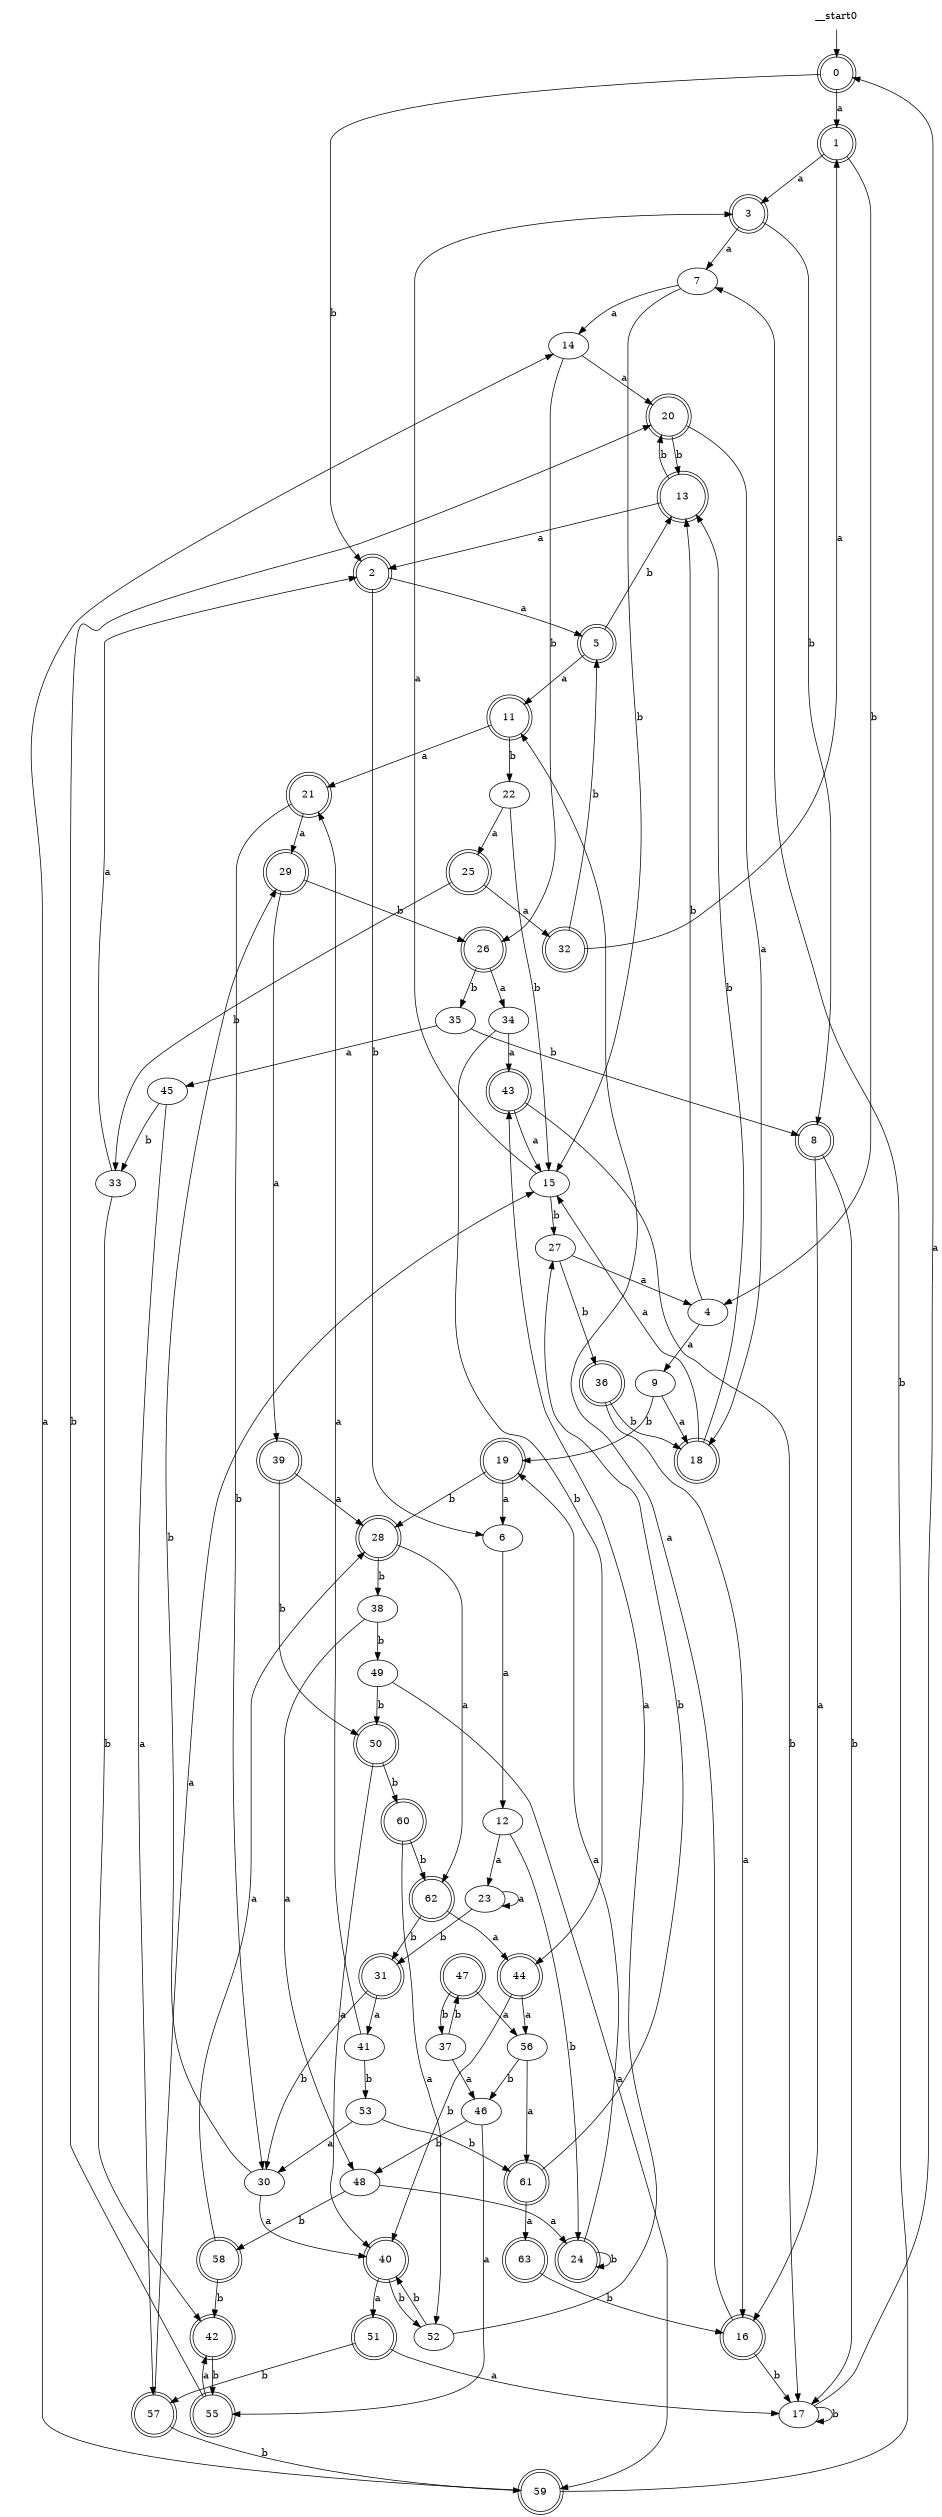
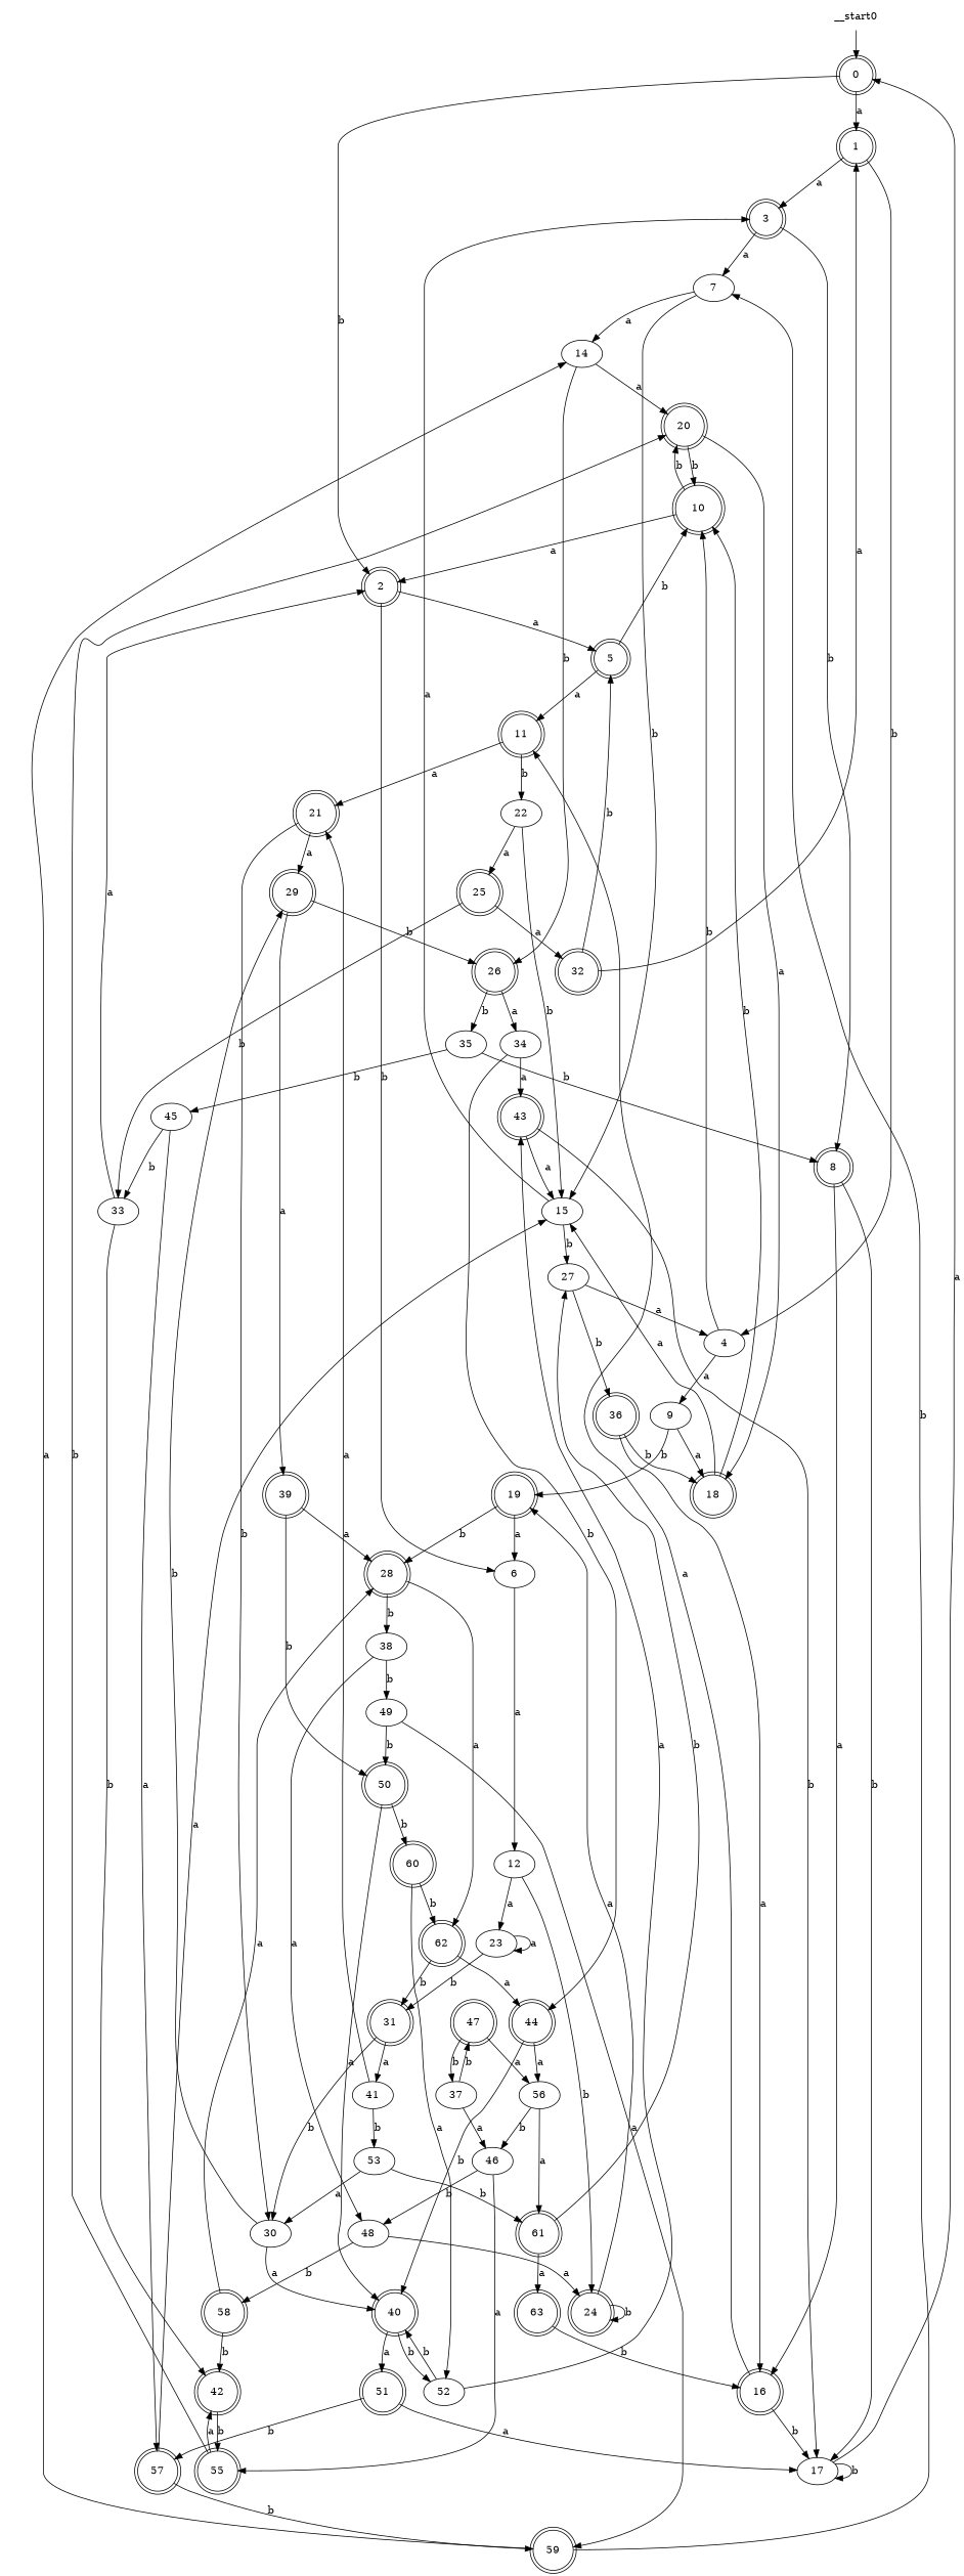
  digraph {
    node [shape=doublecircle]
    __start0 [shape=none]
    0
    1
    2
    3
    4 [shape=""]
    5
    6 [shape=""]
    7 [shape=""]
    8
    9 [shape=""]
-   10 [label=13]
+   10
    11
    12 [shape=""]
    14 [shape=""]
    15 [shape=""]
    16
    17 [shape=""]
    18
    19
    20
    21
    22 [shape=""]
    23 [shape=""]
    24
    26
    27 [shape=""]
    28
    29
    30 [shape=""]
    25
    31
    32
    33 [shape=""]
    34 [shape=""]
    35 [shape=""]
    36
    38 [shape=""]
    62
    39
    40
    41 [shape=""]
    42
    43
    44
    45 [shape=""]
    37 [shape=""]
    46 [shape=""]
    47
    48 [shape=""]
    49 [shape=""]
    50
    51
    52 [shape=""]
    53 [shape=""]
    55
    56 [shape=""]
    57
    58
    59
    60
    61
    63
    __start0 -> 0
    0 -> 1 [label=a]
    0 -> 2 [label=b]
    1 -> 3 [label=a]
    1 -> 4 [label=b]
    2 -> 5 [label=a]
    2 -> 6 [label=b]
    3 -> 7 [label=a]
    3 -> 8 [label=b]
    4 -> 9 [label=a]
    4 -> 10 [label=b]
    5 -> 10 [label=b]
    5 -> 11 [label=a]
    6 -> 12 [label=a]
    7 -> 14 [label=a]
    7 -> 15 [label=b]
    8 -> 16 [label=a]
    8 -> 17 [label=b]
    9 -> 18 [label=a]
    9 -> 19 [label=b]
    10 -> 2 [label=a]
    10 -> 20 [label=b]
    11 -> 21 [label=a]
    11 -> 22 [label=b]
    12 -> 23 [label=a]
    12 -> 24 [label=b]
    14 -> 20 [label=a]
    14 -> 26 [label=b]
    15 -> 3 [label=a]
    15 -> 27 [label=b]
    16 -> 11 [label=a]
    16 -> 17 [label=b]
    17 -> 0 [label=a]
    17 -> 17 [label=b]
    18 -> 10 [label=b]
    18 -> 15 [label=a]
    19 -> 6 [label=a]
    19 -> 28 [label=b]
    20 -> 10 [label=b]
    20 -> 18 [label=a]
    21 -> 29 [label=a]
    21 -> 30 [label=b]
    22 -> 15 [label=b]
    22 -> 25 [label=a]
    23 -> 23 [label=a]
    23 -> 31 [label=b]
    24 -> 19 [label=a]
    24 -> 24 [label=b]
    26 -> 34 [label=a]
    26 -> 35 [label=b]
    27 -> 4 [label=a]
    27 -> 36 [label=b]
    28 -> 38 [label=b]
    28 -> 62 [label=a]
    29 -> 26 [label=b]
    29 -> 39 [label=a]
    30 -> 29 [label=b]
    30 -> 40 [label=a]
    25 -> 32 [label=a]
    25 -> 33 [label=b]
    31 -> 30 [label=b]
    31 -> 41 [label=a]
    32 -> 1 [label=a]
    32 -> 5 [label=b]
    33 -> 2 [label=a]
    33 -> 42 [label=b]
    34 -> 43 [label=a]
    34 -> 44 [label=b]
    35 -> 8 [label=b]
-   35 -> 45 [label=a]
+   35 -> 45 [label=b]
    36 -> 16 [label=a]
    36 -> 18 [label=b]
    38 -> 48 [label=a]
    38 -> 49 [label=b]
    62 -> 31 [label=b]
    62 -> 44 [label=a]
    39 -> 28 [label=a]
    39 -> 50 [label=b]
    40 -> 51 [label=a]
    40 -> 52 [label=b]
    41 -> 21 [label=a]
    41 -> 53 [label=b]
    42 -> 55 [label=b]
    43 -> 15 [label=a]
    43 -> 17 [label=b]
    44 -> 40 [label=b]
    44 -> 56 [label=a]
    45 -> 33 [label=b]
    45 -> 57 [label=a]
    37 -> 46 [label=a]
    37 -> 47 [label=b]
    46 -> 48 [label=b]
    46 -> 55 [label=a]
    47 -> 37 [label=b]
    47 -> 56 [label=a]
    48 -> 24 [label=a]
    48 -> 58 [label=b]
    49 -> 50 [label=b]
    49 -> 59 [label=a]
    50 -> 40 [label=a]
    50 -> 60 [label=b]
    51 -> 17 [label=a]
    51 -> 57 [label=b]
    52 -> 40 [label=b]
    52 -> 43 [label=a]
    53 -> 30 [label=a]
    53 -> 61 [label=b]
    55 -> 20 [label=b]
    55 -> 42 [label=a]
    56 -> 46 [label=b]
    56 -> 61 [label=a]
    57 -> 15 [label=a]
    57 -> 59 [label=b]
    58 -> 28 [label=a]
    58 -> 42 [label=b]
    59 -> 7 [label=b]
    59 -> 14 [label=a]
    60 -> 62 [label=b]
    60 -> 52 [label=a]
    61 -> 27 [label=b]
    61 -> 63 [label=a]
    63 -> 16 [label=b]
  }
